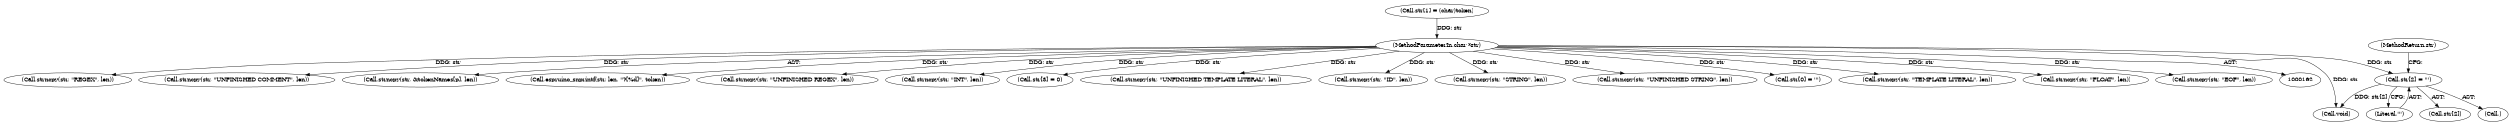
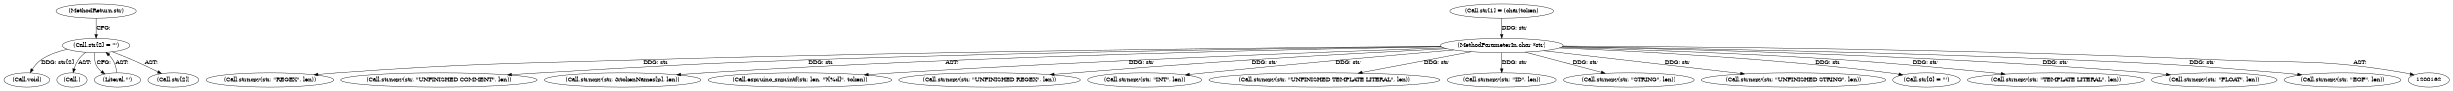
  digraph {
    n1 [label="(Call,str[2] = '\'')"]
    n2 [label="(Call,void)"]
    n3 [label="(Call,)"]
    n4 [label="(Literal,'\'')"]
    n5 [label="(Call,str[2])"]
    n6 [label="(MethodParameterIn,char *str)"]
    n7 [label="(Call,strncpy(str, \"REGEX\", len))"]
    n8 [label="(Call,strncpy(str, \"UNFINISHED COMMENT\", len))"]
    n9 [label="(Call,strncpy(str, &tokenNames[p], len))"]
    n10 [label="(Call,espruino_snprintf(str, len, \"?[%d]\", token))"]
    n11 [label="(Call,strncpy(str, \"UNFINISHED REGEX\", len))"]
    n12 [label="(Call,strncpy(str, \"INT\", len))"]
-   n13 [label="(Call,str[3] = 0)"]
    n14 [label="(Call,strncpy(str, \"UNFINISHED TEMPLATE LITERAL\", len))"]
    n15 [label="(Call,strncpy(str, \"ID\", len))"]
    n16 [label="(Call,strncpy(str, \"STRING\", len))"]
    n17 [label="(Call,strncpy(str, \"UNFINISHED STRING\", len))"]
    n18 [label="(Call,str[0] = '\'')"]
    n19 [label="(Call,strncpy(str, \"TEMPLATE LITERAL\", len))"]
    n20 [label="(Call,strncpy(str, \"FLOAT\", len))"]
    n21 [label="(Call,strncpy(str, \"EOF\", len))"]
-   1000162
+   1000162 [label=1200162]
    n23 [label="(Call,str[1] = (char)token)"]
    n24 [label="(MethodReturn,str)"]
    n1 -> n2 [label="DDG: str[2]"]
    n1 -> n3 [label="AST: "]
    n1 -> n4 [label="CFG: "]
    n1 -> n5 [label="AST: "]
    n4 -> n1 [label="AST: "]
-   n6 -> n1 [label="DDG: str"]
-   n6 -> n2 [label="DDG: str"]
    n6 -> n7 [label="DDG: str"]
    n6 -> n8 [label="DDG: str"]
    n6 -> n9 [label="AST: "]
    n6 -> n10 [label="DDG: str"]
    n6 -> n11 [label="DDG: str"]
    n6 -> n12 [label="DDG: str"]
-   n6 -> n13 [label="DDG: str"]
    n6 -> n14 [label="DDG: str"]
    n6 -> n15 [label="DDG: str"]
    n6 -> n16 [label="DDG: str"]
    n6 -> n17 [label="DDG: str"]
    n6 -> n18 [label="DDG: str"]
    n6 -> n19 [label="DDG: str"]
    n6 -> n20 [label="DDG: str"]
    n6 -> n21 [label="DDG: str"]
    n6 -> 1000162 [label="AST: "]
    n23 -> n6 [label="DDG: str"]
    n24 -> n1 [label="CFG: "]
  }
